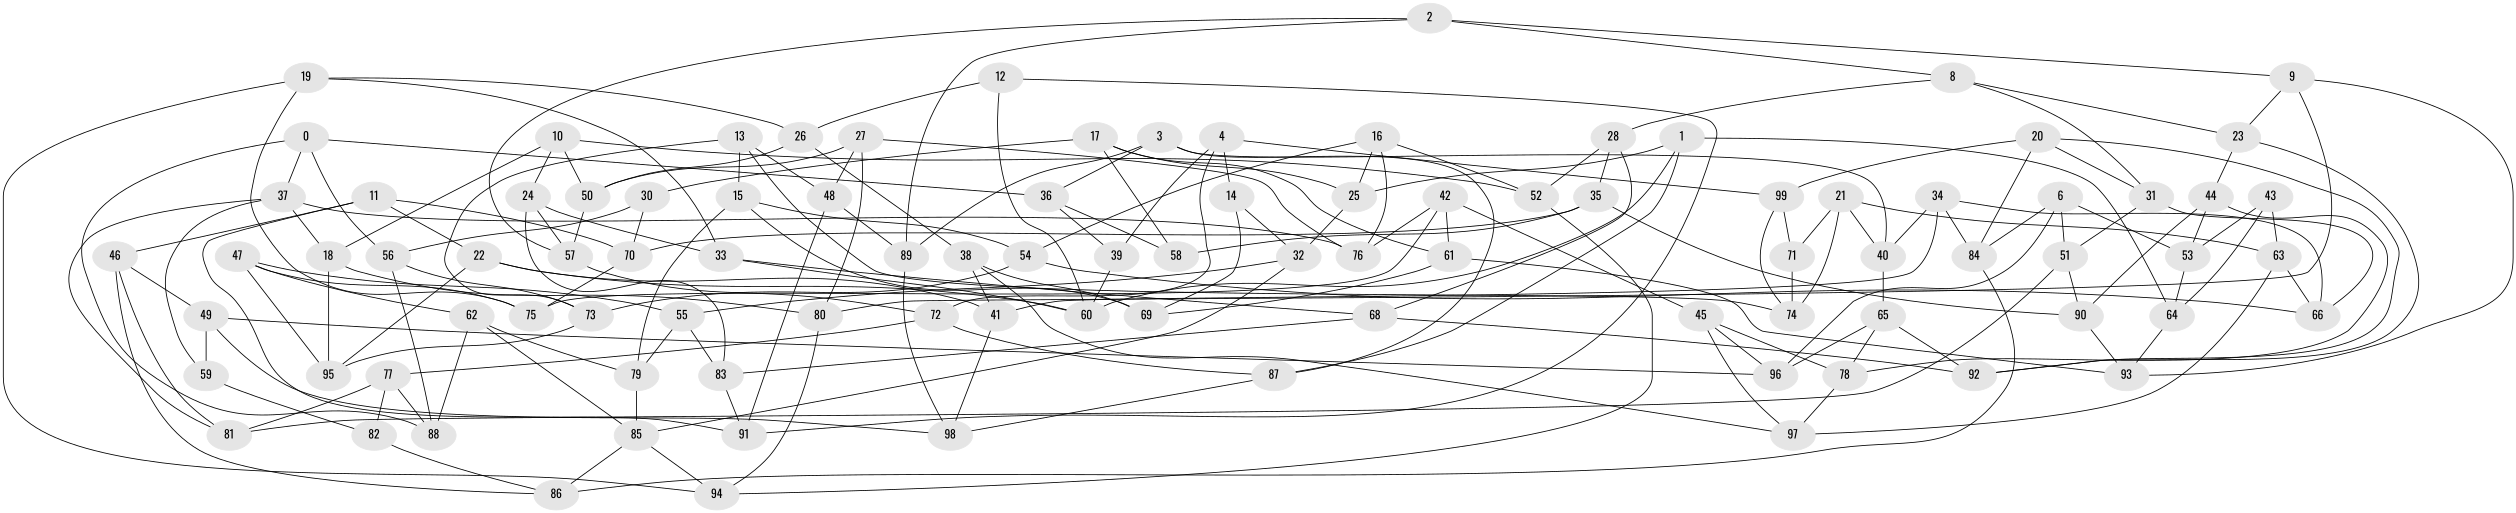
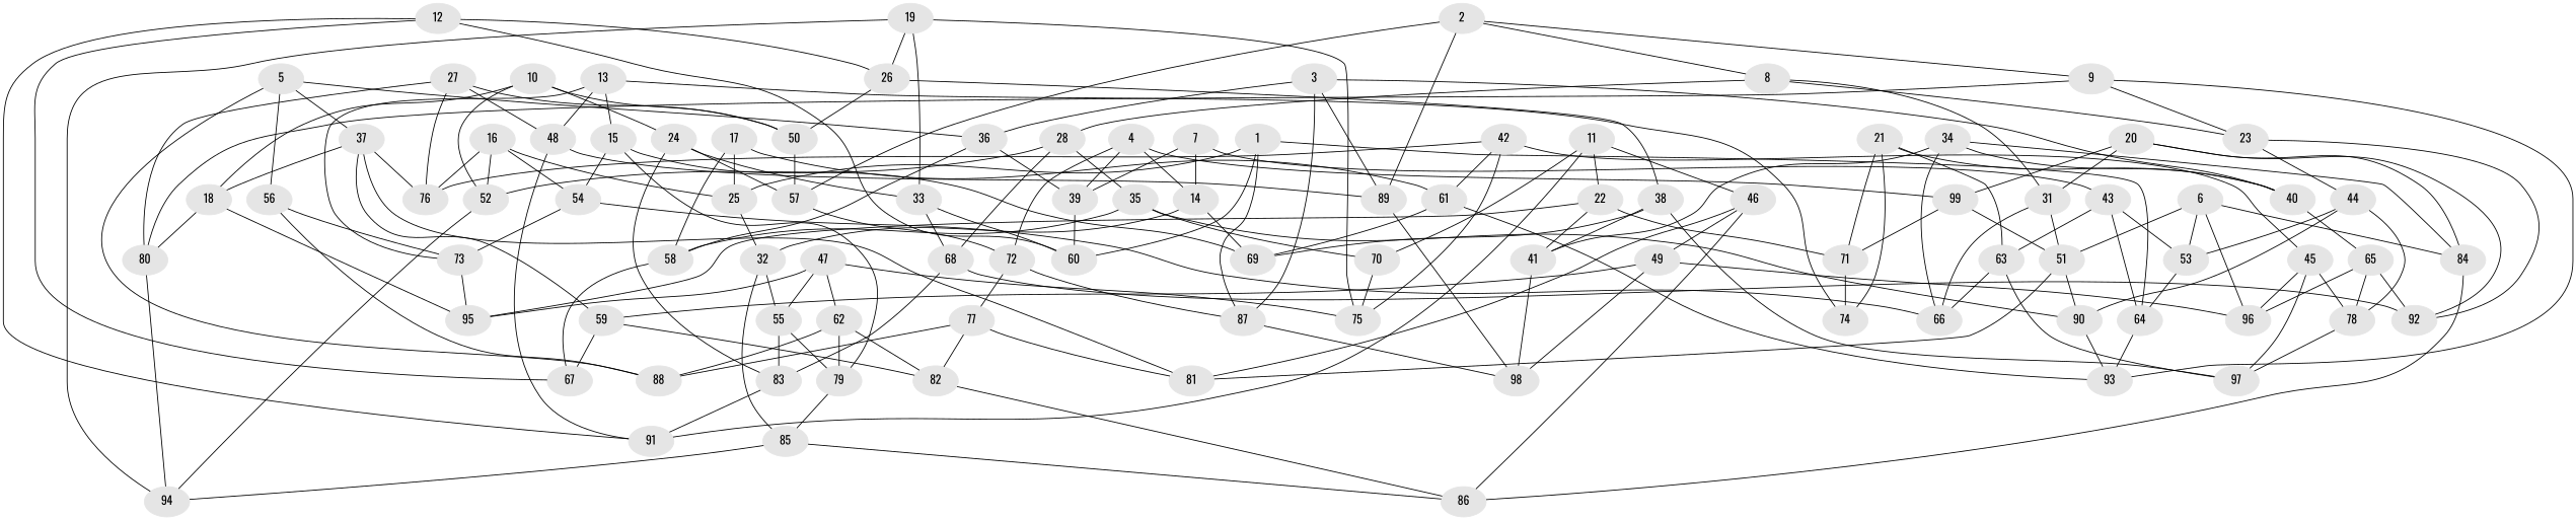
  graph {
    fontname=Oswald
    node [color=gray90 fontname=Oswald style=filled]
    edge [fontname=Oswald]
    1
    25
    60
    64
    87
    32
    93
    98
    2
    8
    9
    57
    89
    23
    28
    31
    80
    72
    3
    36
    40
    39
    58
    65
    4
    14
    n27 [label=99]
    69
    74
    71
    77
-   5 [label=0]
+   5
    37
    56
    88
    18
    76
    59
    81
    73
    6
    51
    53
    84
    96
    90
    86
+   7
    43
    95
    63
    92
    44
    52
    35
    68
    66
    94
    10
    24
    50
    33
    83
    11
    22
    46
    70
    91
    41
    49
    75
    12
    26
+   67
    38
    13
    15
    48
    54
    79
    55
    85
    16
    17
-   30
    61
    19
    20
    21
    97
    78
    27
    34
    82
    42
    45
    47
    62
    1 -- 25
    1 -- 60
    1 -- 64
    1 -- 87
    25 -- 32
    64 -- 93
    87 -- 98
    32 -- 55
    32 -- 85
    2 -- 8
    2 -- 9
    2 -- 57
    2 -- 89
    8 -- 23
    8 -- 28
    8 -- 31
    9 -- 93
    9 -- 23
    9 -- 80
    57 -- 72
    89 -- 98
    23 -- 92
    23 -- 44
    28 -- 52
    28 -- 35
    28 -- 68
    31 -- 51
    31 -- 66
    80 -- 94
    72 -- 87
    72 -- 77
    3 -- 87
    3 -- 89
    3 -- 36
    3 -- 40
    36 -- 39
    36 -- 58
    40 -- 65
    39 -- 60
+   58 -- 67
    65 -- 96
    65 -- 92
    65 -- 78
    4 -- 72
    4 -- 39
    4 -- 14
    4 -- n27
    14 -- 32
    14 -- 69
-   n27 -- 74
+   n27 -- 51
    n27 -- 71
    71 -- 74
    77 -- 88
    77 -- 81
    77 -- 82
    5 -- 36
    5 -- 37
    5 -- 56
    5 -- 88
    37 -- 18
    37 -- 76
    37 -- 59
    37 -- 81
    56 -- 88
    56 -- 73
    18 -- 80
    18 -- 95
+   59 -- 67
    59 -- 82
    73 -- 95
    6 -- 51
    6 -- 53
    6 -- 84
    6 -- 96
    51 -- 81
    51 -- 90
    53 -- 64
    84 -- 86
    90 -- 93
+   7 -- 39
+   7 -- 14
+   7 -- 43
    43 -- 64
    43 -- 53
    43 -- 63
    63 -- 66
    63 -- 97
    44 -- 53
    44 -- 90
    44 -- 78
    52 -- 94
    35 -- 58
    35 -- 90
    35 -- 70
    68 -- 92
    68 -- 83
    10 -- 18
    10 -- 52
    10 -- 24
    10 -- 50
    24 -- 57
    24 -- 33
    24 -- 83
    50 -- 57
    33 -- 60
    33 -- 68
    83 -- 91
    11 -- 22
    11 -- 46
    11 -- 70
    11 -- 91
-   22 -- 60
+   22 -- 71
    22 -- 95
    22 -- 41
    46 -- 81
    46 -- 86
    46 -- 49
    70 -- 75
    41 -- 98
    49 -- 98
    49 -- 59
    49 -- 96
    12 -- 60
    12 -- 91
    12 -- 26
+   12 -- 67
    26 -- 50
    26 -- 38
    38 -- 69
    38 -- 41
    38 -- 97
    13 -- 74
    13 -- 73
    13 -- 15
    13 -- 48
    15 -- 69
    15 -- 54
    15 -- 79
    48 -- 89
    48 -- 91
    54 -- 73
    54 -- 66
    79 -- 85
    55 -- 83
    55 -- 79
    85 -- 86
    85 -- 94
    16 -- 25
    16 -- 76
    16 -- 52
    16 -- 54
    17 -- 25
    17 -- 58
-   17 -- 30
    17 -- 61
-   30 -- 56
-   30 -- 70
    61 -- 93
    61 -- 69
    19 -- 94
    19 -- 33
    19 -- 75
    19 -- 26
    20 -- 31
    20 -- n27
    20 -- 84
    20 -- 92
    21 -- 40
    21 -- 74
    21 -- 71
    21 -- 63
    78 -- 97
    27 -- 80
    27 -- 76
    27 -- 50
    27 -- 48
    34 -- 40
    34 -- 84
    34 -- 66
    34 -- 41
    82 -- 86
    42 -- 76
    42 -- 75
    42 -- 61
    42 -- 45
    45 -- 96
    45 -- 97
    45 -- 78
    47 -- 95
    47 -- 75
    47 -- 55
    47 -- 62
    62 -- 88
    62 -- 79
-   62 -- 85
+   62 -- 82
  }
